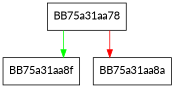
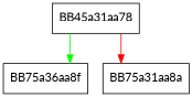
  digraph {
    fontname=Lato
    splines=ortho
    node [fontname=Lato shape=box]
    edge [fontname=Lato]
-   BB75a31aa78
-   BB75a31aa8f
+   BB75a31aa78 [label=BB45a31aa78]
+   BB75a31aa8f [label=BB75a36aa8f]
    BB75a31aa8a
    BB75a31aa78 -> BB75a31aa8f [color=green]
    BB75a31aa78 -> BB75a31aa8a [color=red]
  }
